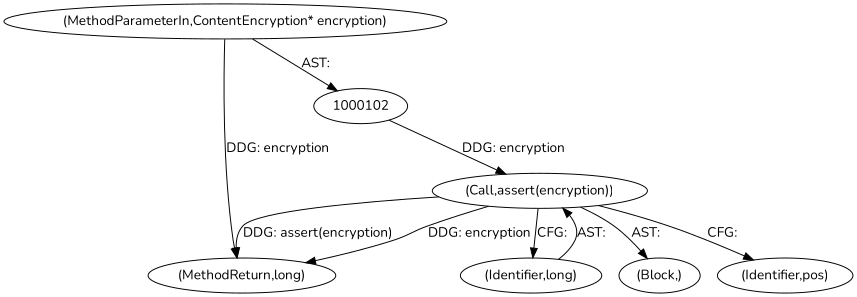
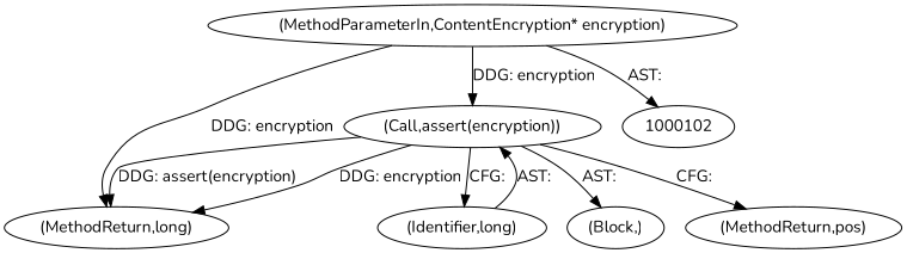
  digraph {
    fontname=Nunito
    node [fontname=Nunito]
    edge [fontname=Nunito]
    n1 [label="(Call,assert(encryption))"]
    n2 [label="(Identifier,long)"]
    n3 [label="(MethodReturn,long)"]
    n4 [label="(Block,)"]
-   n5 [label="(Identifier,pos)"]
+   n5 [label="(MethodReturn,pos)"]
    n6 [label="(MethodParameterIn,ContentEncryption* encryption)"]
    1000102
    n1 -> n2 [label="CFG: "]
    n1 -> n3 [label="DDG: assert(encryption)"]
    n1 -> n3 [label="DDG: encryption"]
    n1 -> n4 [label="AST: "]
    n1 -> n5 [label="CFG: "]
    n2 -> n1 [label="AST: "]
-   1000102 -> n1 [label="DDG: encryption"]
+   n6 -> n1 [label="DDG: encryption"]
    n6 -> n3 [label="DDG: encryption"]
    n6 -> 1000102 [label="AST: "]
  }
